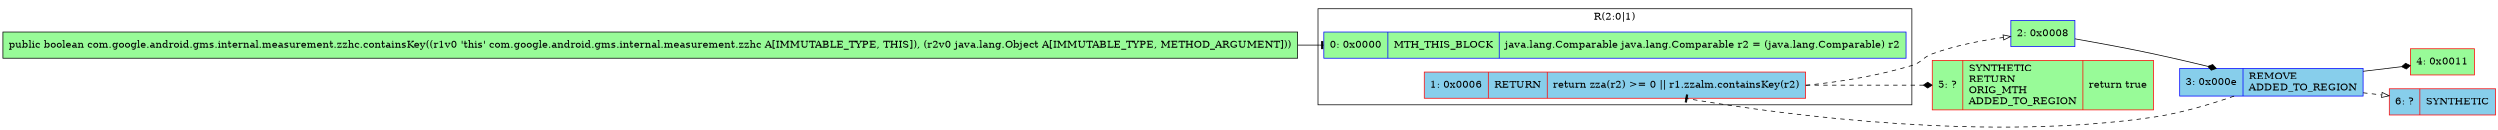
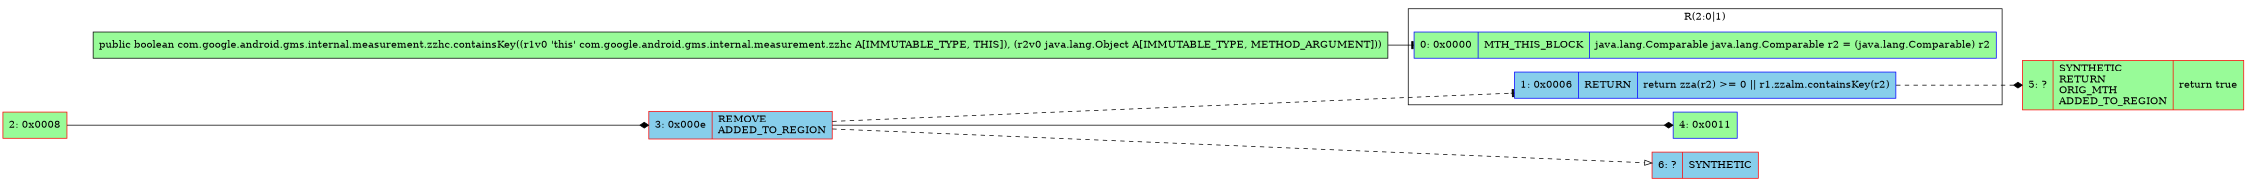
  digraph {
    rankdir=LR
    node [color=red fillcolor=palegreen shape=record style=filled]
    edge [arrowhead=diamond style=dashed]
    n1 [color=blue label="{0\:\ 0x0000|MTH_THIS_BLOCK\l|java.lang.Comparable java.lang.Comparable r2 = (java.lang.Comparable) r2\l}"]
-   n2 [fillcolor=skyblue label="{1\:\ 0x0006|RETURN\l|return zza(r2) \>= 0 \|\| r1.zzalm.containsKey(r2)\l}"]
-   n3 [color=blue label="{2\:\ 0x0008}"]
+   n2 [color=blue fillcolor=skyblue label="{1\:\ 0x0006|RETURN\l|return zza(r2) \>= 0 \|\| r1.zzalm.containsKey(r2)\l}"]
+   n3 [label="{2\:\ 0x0008}"]
    n4 [label="{5\:\ ?|SYNTHETIC\lRETURN\lORIG_MTH\lADDED_TO_REGION\l|return true\l}"]
-   n5 [color=blue fillcolor=skyblue label="{3\:\ 0x000e|REMOVE\lADDED_TO_REGION\l}"]
-   n6 [label="{4\:\ 0x0011}"]
+   n5 [fillcolor=skyblue label="{3\:\ 0x000e|REMOVE\lADDED_TO_REGION\l}"]
+   n6 [color=blue label="{4\:\ 0x0011}"]
    n7 [fillcolor=skyblue label="{6\:\ ?|SYNTHETIC\l}"]
    n8 [label="{public boolean com.google.android.gms.internal.measurement.zzhc.containsKey((r1v0 'this' com.google.android.gms.internal.measurement.zzhc A[IMMUTABLE_TYPE, THIS]), (r2v0 java.lang.Object A[IMMUTABLE_TYPE, METHOD_ARGUMENT])) }" color=""]
    subgraph cluster_1 {
      label="R(2:0|1)"
      n1
      n2
    }
-   n2 -> n3 [arrowhead=onormal]
    n2 -> n4
    n3 -> n5 [style=solid]
    n5 -> n2 [arrowhead=tee]
    n5 -> n6 [style=solid]
    n5 -> n7 [arrowhead=onormal]
    n8 -> n1 [arrowhead=tee style=solid]
  }
